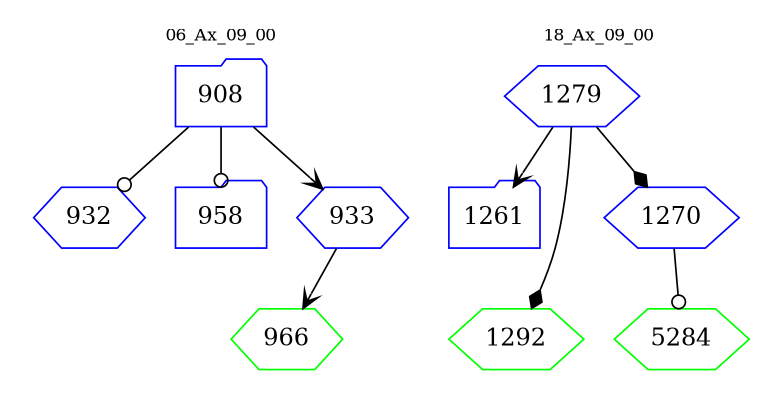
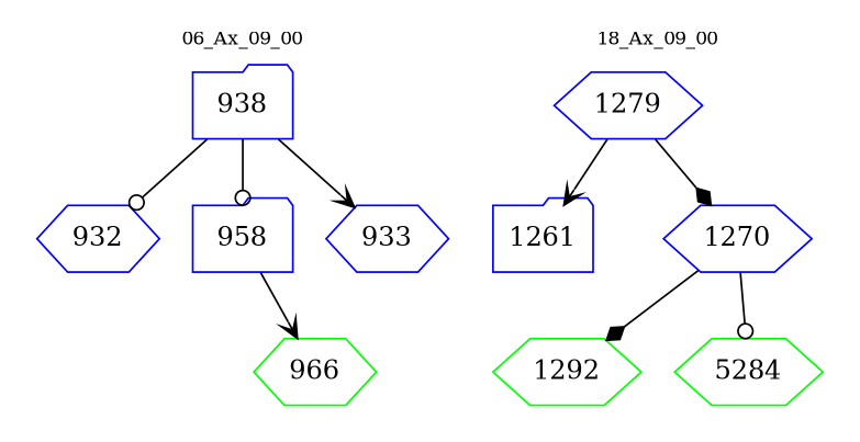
  digraph {
    node [color=blue shape=hexagon]
    edge [arrowhead=odot color=black]
-   n1 [label=908 shape=folder]
+   n1 [label=938 shape=folder]
    n2 [label=932]
    n3 [label=958 shape=folder]
    n4 [label=933]
    n5 [color=green label=966]
    n6 [label=1279]
    n7 [label=1261 shape=folder]
    n8 [color=green label=1292]
    n9 [label=1270]
    n10 [color=green label=5284]
    subgraph cluster_1 {
      color=white
      fontsize=10
      label="06_Ax_09_00"
      n1
      n2
      n3
      n4
      n5
    }
    subgraph cluster_2 {
      color=white
      fontsize=10
      label="18_Ax_09_00"
      n6
      n7
      n8
      n9
      n10
    }
    n1 -> n2
    n1 -> n3
    n1 -> n4 [arrowhead=vee]
-   n4 -> n5 [arrowhead=vee]
+   n3 -> n5 [arrowhead=vee]
    n6 -> n7 [arrowhead=vee]
-   n6 -> n8 [arrowhead=diamond]
+   n9 -> n8 [arrowhead=diamond]
    n6 -> n9 [arrowhead=diamond]
    n9 -> n10
  }
